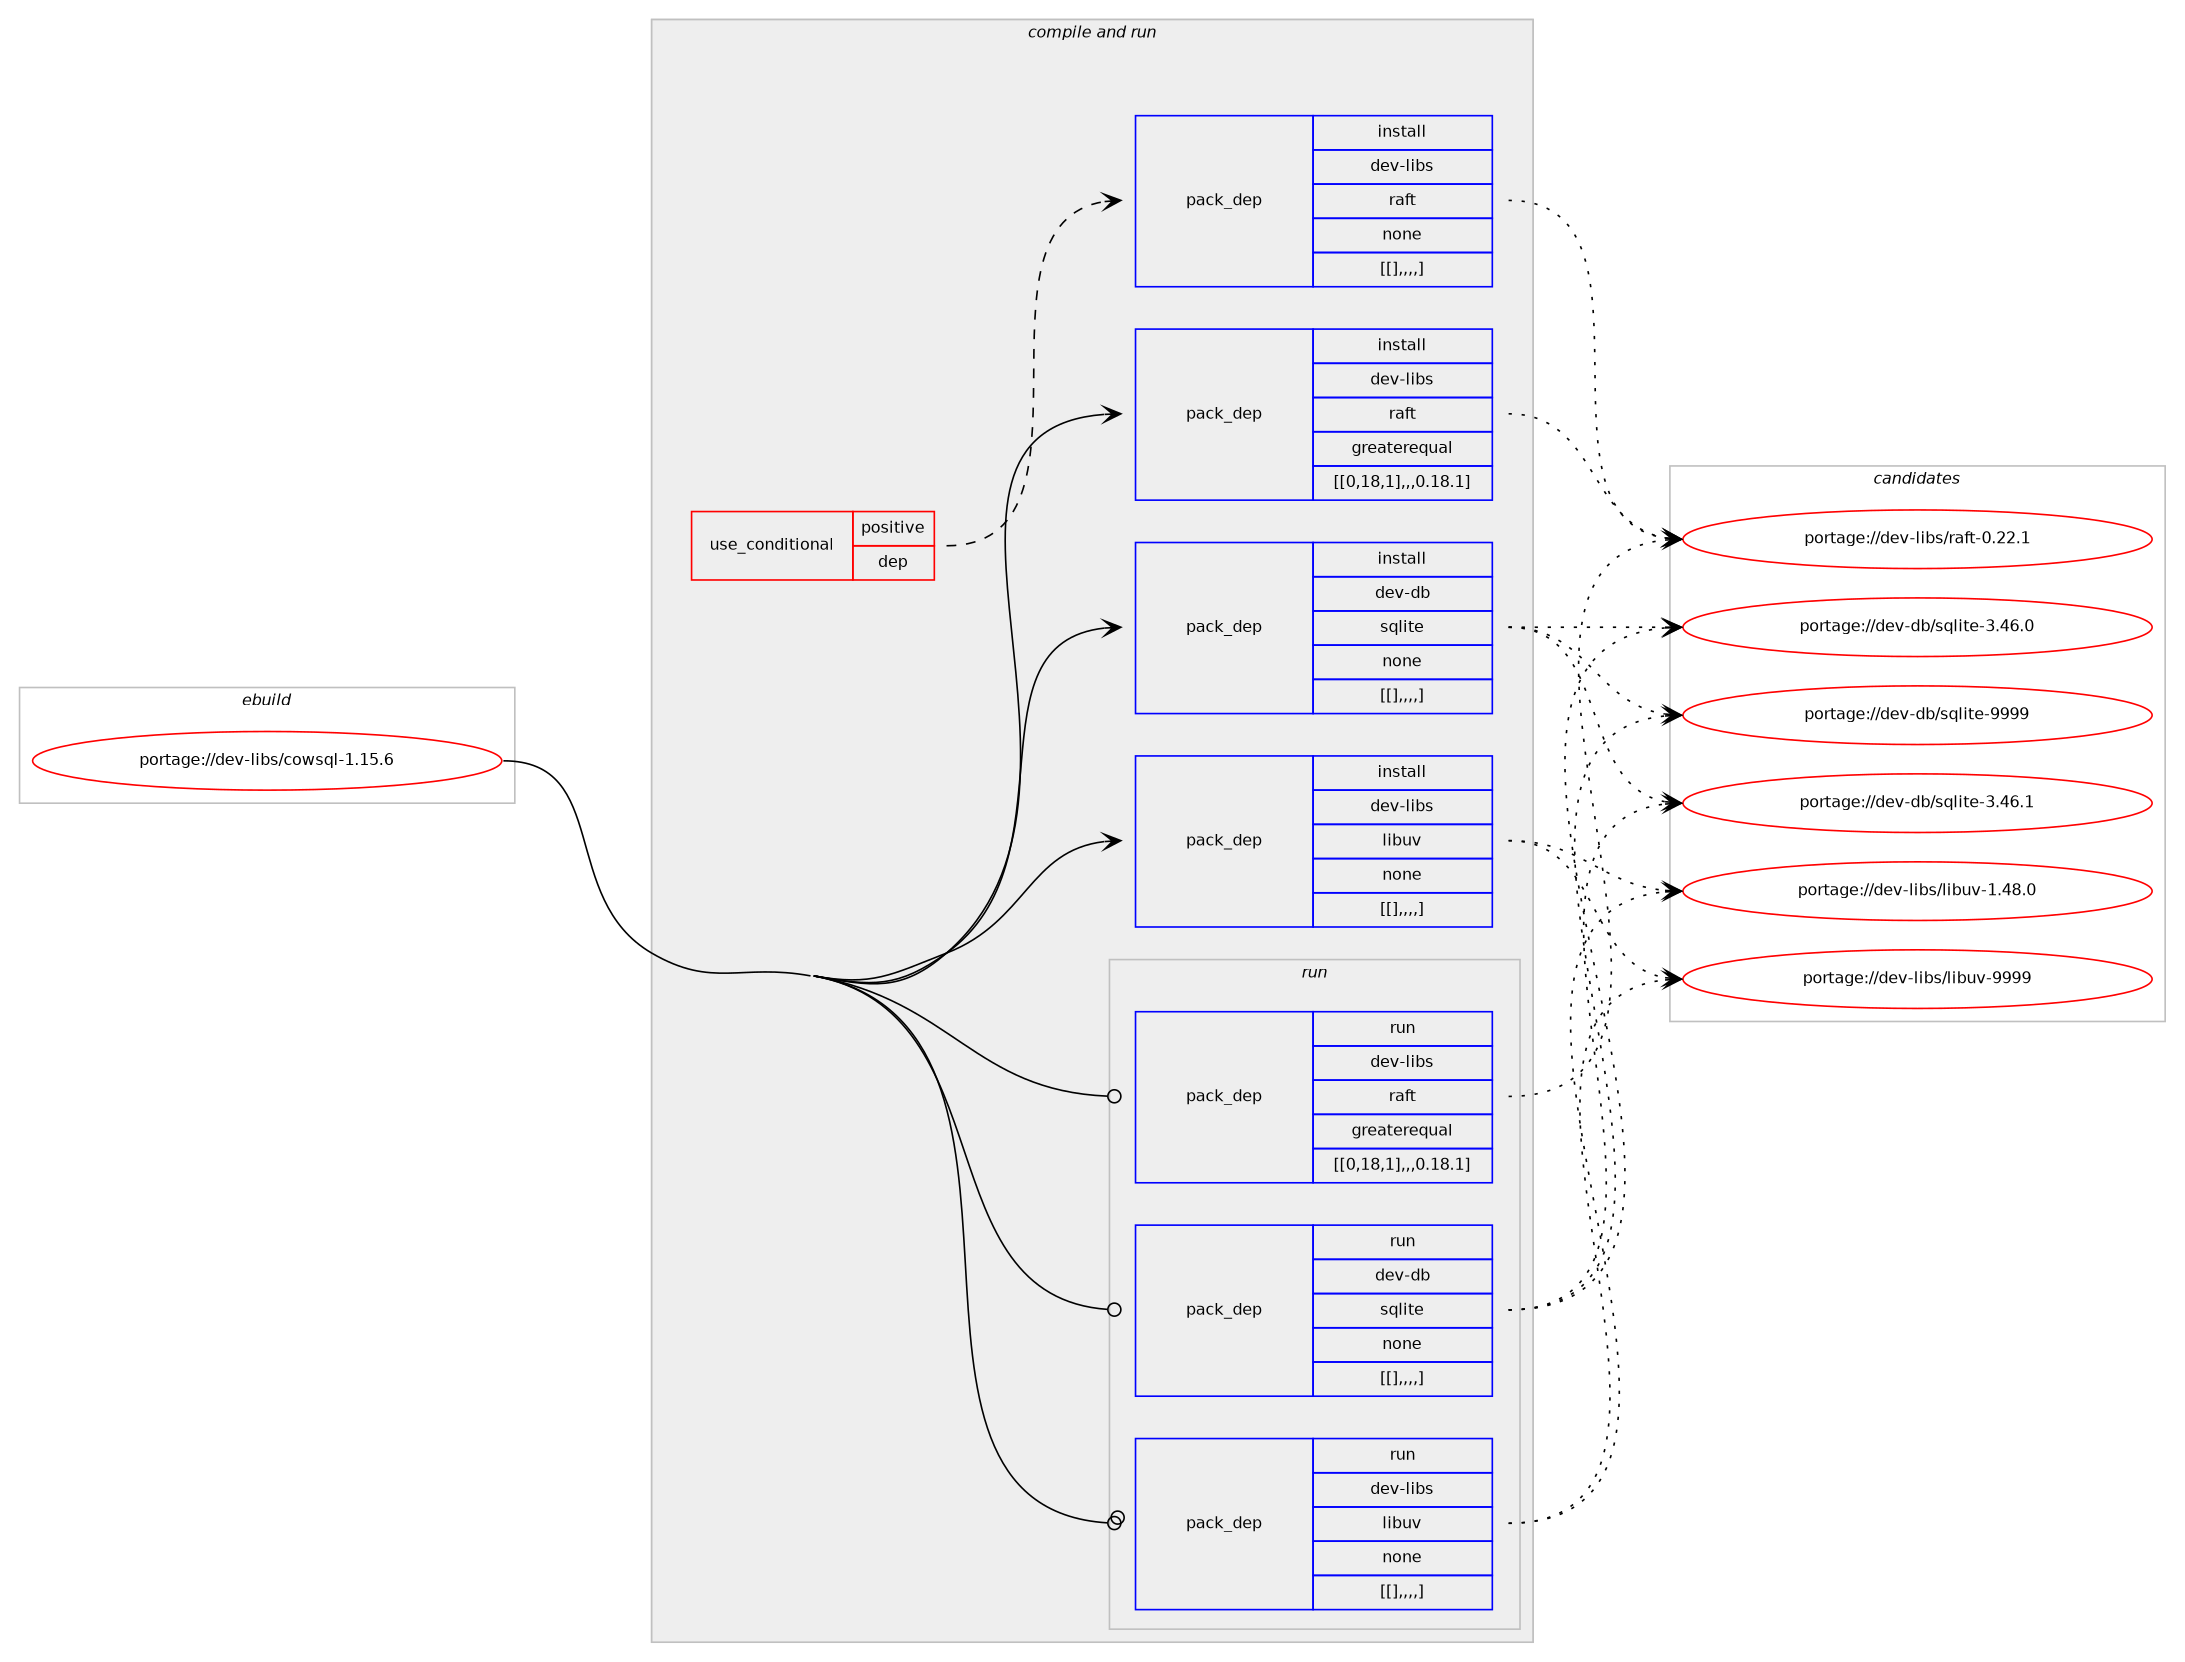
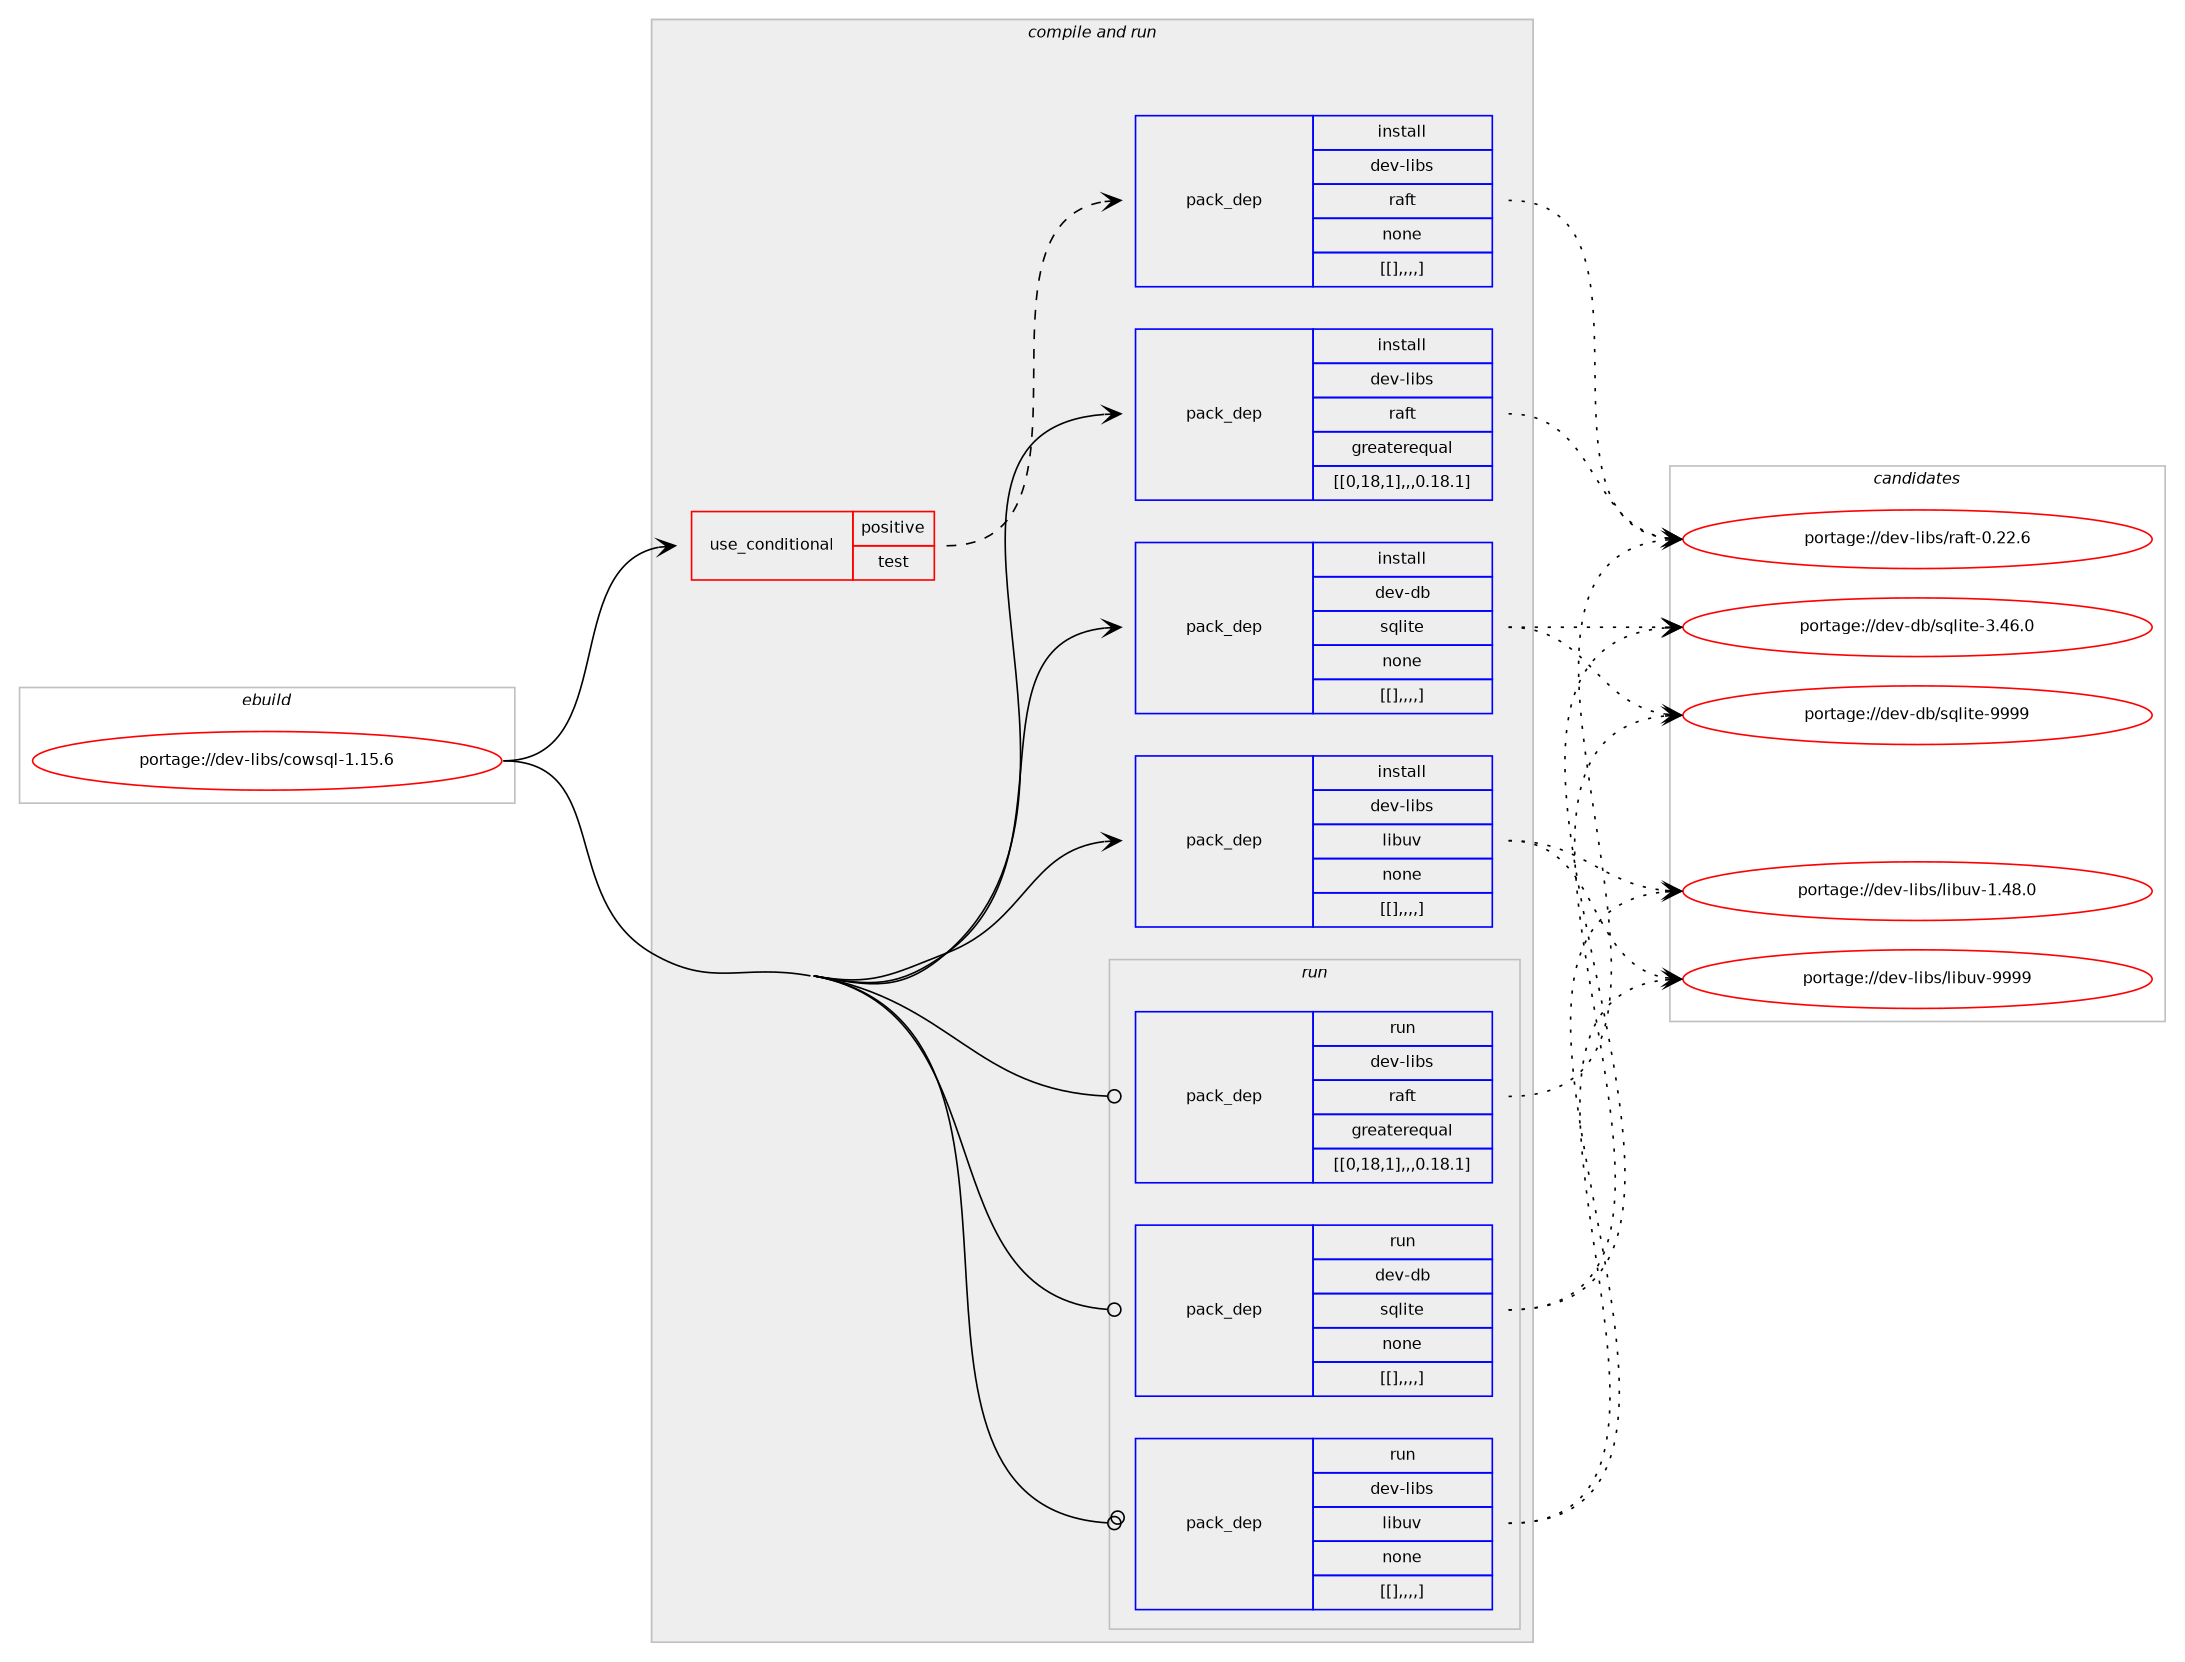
  digraph {
    compound=true
    concentrate=true
    fontname=Helvetica
    fontsize=10
    newrank=true
    rankdir=LR
    ranksep=1.5
    node [color=red fontname=Helvetica fontsize=10 shape=none]
    edge [arrowhead=vee headport=w style=dotted tailport=e weight=100]
    n1 [label="portage://dev-libs/cowsql-1.15.6" width=4 shape=""]
    n2 [color=blue label=<<TABLE BORDER="0" CELLBORDER="1" CELLSPACING="0" CELLPADDING="4" WIDTH="220"><TR><TD ROWSPAN="6" CELLPADDING="30">pack_dep</TD></TR><TR><TD WIDTH="110">install</TD></TR><TR><TD>dev-libs</TD></TR><TR><TD>raft</TD></TR><TR><TD>none</TD></TR><TR><TD>[[],,,,]</TD></TR></TABLE>>]
-   n3 [label=<<TABLE BORDER="0" CELLBORDER="1" CELLSPACING="0" CELLPADDING="4"><TR><TD ROWSPAN="3" CELLPADDING="10">use_conditional</TD></TR><TR><TD>positive</TD></TR><TR><TD>dep</TD></TR></TABLE>>]
+   n3 [label=<<TABLE BORDER="0" CELLBORDER="1" CELLSPACING="0" CELLPADDING="4"><TR><TD ROWSPAN="3" CELLPADDING="10">use_conditional</TD></TR><TR><TD>positive</TD></TR><TR><TD>test</TD></TR></TABLE>>]
    n4 [color=blue label=<<TABLE BORDER="0" CELLBORDER="1" CELLSPACING="0" CELLPADDING="4" WIDTH="220"><TR><TD ROWSPAN="6" CELLPADDING="30">pack_dep</TD></TR><TR><TD WIDTH="110">install</TD></TR><TR><TD>dev-db</TD></TR><TR><TD>sqlite</TD></TR><TR><TD>none</TD></TR><TR><TD>[[],,,,]</TD></TR></TABLE>>]
    n5 [color=blue label=<<TABLE BORDER="0" CELLBORDER="1" CELLSPACING="0" CELLPADDING="4" WIDTH="220"><TR><TD ROWSPAN="6" CELLPADDING="30">pack_dep</TD></TR><TR><TD WIDTH="110">install</TD></TR><TR><TD>dev-libs</TD></TR><TR><TD>libuv</TD></TR><TR><TD>none</TD></TR><TR><TD>[[],,,,]</TD></TR></TABLE>>]
    n6 [color=blue label=<<TABLE BORDER="0" CELLBORDER="1" CELLSPACING="0" CELLPADDING="4" WIDTH="220"><TR><TD ROWSPAN="6" CELLPADDING="30">pack_dep</TD></TR><TR><TD WIDTH="110">install</TD></TR><TR><TD>dev-libs</TD></TR><TR><TD>raft</TD></TR><TR><TD>greaterequal</TD></TR><TR><TD>[[0,18,1],,,0.18.1]</TD></TR></TABLE>>]
    n7 [color=blue label=<<TABLE BORDER="0" CELLBORDER="1" CELLSPACING="0" CELLPADDING="4" WIDTH="220"><TR><TD ROWSPAN="6" CELLPADDING="30">pack_dep</TD></TR><TR><TD WIDTH="110">run</TD></TR><TR><TD>dev-db</TD></TR><TR><TD>sqlite</TD></TR><TR><TD>none</TD></TR><TR><TD>[[],,,,]</TD></TR></TABLE>>]
    n8 [color=blue label=<<TABLE BORDER="0" CELLBORDER="1" CELLSPACING="0" CELLPADDING="4" WIDTH="220"><TR><TD ROWSPAN="6" CELLPADDING="30">pack_dep</TD></TR><TR><TD WIDTH="110">run</TD></TR><TR><TD>dev-libs</TD></TR><TR><TD>libuv</TD></TR><TR><TD>none</TD></TR><TR><TD>[[],,,,]</TD></TR></TABLE>>]
    n9 [color=blue label=<<TABLE BORDER="0" CELLBORDER="1" CELLSPACING="0" CELLPADDING="4" WIDTH="220"><TR><TD ROWSPAN="6" CELLPADDING="30">pack_dep</TD></TR><TR><TD WIDTH="110">run</TD></TR><TR><TD>dev-libs</TD></TR><TR><TD>raft</TD></TR><TR><TD>greaterequal</TD></TR><TR><TD>[[0,18,1],,,0.18.1]</TD></TR></TABLE>>]
-   n10 [label="portage://dev-libs/raft-0.22.1" width=4 shape=""]
+   n10 [label="portage://dev-libs/raft-0.22.6" width=4 shape=""]
    n11 [label="portage://dev-db/sqlite-9999" width=4 shape=""]
-   n12 [label="portage://dev-db/sqlite-3.46.1" width=4 shape=""]
    n13 [label="portage://dev-db/sqlite-3.46.0" width=4 shape=""]
    n14 [label="portage://dev-libs/libuv-9999" width=4 shape=""]
    n15 [label="portage://dev-libs/libuv-1.48.0" width=4 shape=""]
    subgraph cluster_1 {
      color=gray
      label=<<i>ebuild</i>>
      n1
    }
    subgraph cluster_2 {
      color=gray
      label=<<i>dependencies</i>>
      subgraph cluster_3 {
        color=gray
        fillcolor="#eeeeee"
        label=<<i>compile</i>>
        style=filled
        subgraph sub_4 {
          color=gray
          fillcolor="#eeeeee"
          label=<<i>compile</i>>
          style=filled
          n3
          subgraph sub_5 {
            color=gray
            fillcolor="#eeeeee"
            label=<<i>compile</i>>
            style=filled
            n2
          }
        }
        subgraph sub_6 {
          color=gray
          fillcolor="#eeeeee"
          label=<<i>compile</i>>
          style=filled
          n4
        }
        subgraph sub_7 {
          color=gray
          fillcolor="#eeeeee"
          label=<<i>compile</i>>
          style=filled
          n5
        }
        subgraph sub_8 {
          color=gray
          fillcolor="#eeeeee"
          label=<<i>compile</i>>
          style=filled
          n6
        }
      }
      subgraph cluster_9 {
        color=gray
        fillcolor="#eeeeee"
        label=<<i>compile and run</i>>
        style=filled
      }
      subgraph cluster_10 {
        color=gray
        fillcolor="#eeeeee"
        label=<<i>run</i>>
        style=filled
        subgraph sub_11 {
          color=gray
          fillcolor="#eeeeee"
          label=<<i>run</i>>
          style=filled
          n7
        }
        subgraph sub_12 {
          color=gray
          fillcolor="#eeeeee"
          label=<<i>run</i>>
          style=filled
          n8
        }
        subgraph sub_13 {
          color=gray
          fillcolor="#eeeeee"
          label=<<i>run</i>>
          style=filled
          n9
        }
      }
    }
    subgraph cluster_14 {
      color=gray
      label=<<i>candidates</i>>
      rank=same
      subgraph sub_15 {
        color=black
        label=<<i>candidates</i>>
        nodesep=1
        rank=same
        n10
      }
      subgraph sub_16 {
        color=black
        label=<<i>candidates</i>>
        nodesep=1
        rank=same
        n11
-       n12
        n13
      }
      subgraph sub_17 {
        color=black
        label=<<i>candidates</i>>
        nodesep=1
        rank=same
        n14
        n15
      }
      subgraph sub_18 {
        color=black
        label=<<i>candidates</i>>
        nodesep=1
        rank=same
        n10
      }
      subgraph sub_19 {
        color=black
        label=<<i>candidates</i>>
        nodesep=1
        rank=same
        n11
-       n12
        n13
      }
      subgraph sub_20 {
        color=black
        label=<<i>candidates</i>>
        nodesep=1
        rank=same
        n14
        n15
      }
      subgraph sub_21 {
        color=black
        label=<<i>candidates</i>>
        nodesep=1
        rank=same
        n10
      }
    }
+   n1 -> n3 [style=solid weight=20]
    n1 -> n4 [style=solid weight=20]
    n1 -> n5 [style=solid weight=20]
    n1 -> n6 [style=solid weight=20]
    n1 -> n7 [arrowhead=odot style=solid weight=20]
    n1 -> n8 [arrowhead=odot style=solid weight=20]
    n1 -> n9 [arrowhead=odot style=solid weight=20]
    n2 -> n10
    n3 -> n2 [style=dashed weight=20]
    n4 -> n11
-   n4 -> n12
    n4 -> n13
    n5 -> n14
    n5 -> n15
    n6 -> n10
    n7 -> n11
-   n7 -> n12
    n7 -> n13
    n8 -> n14
    n8 -> n15
    n9 -> n10
  }
